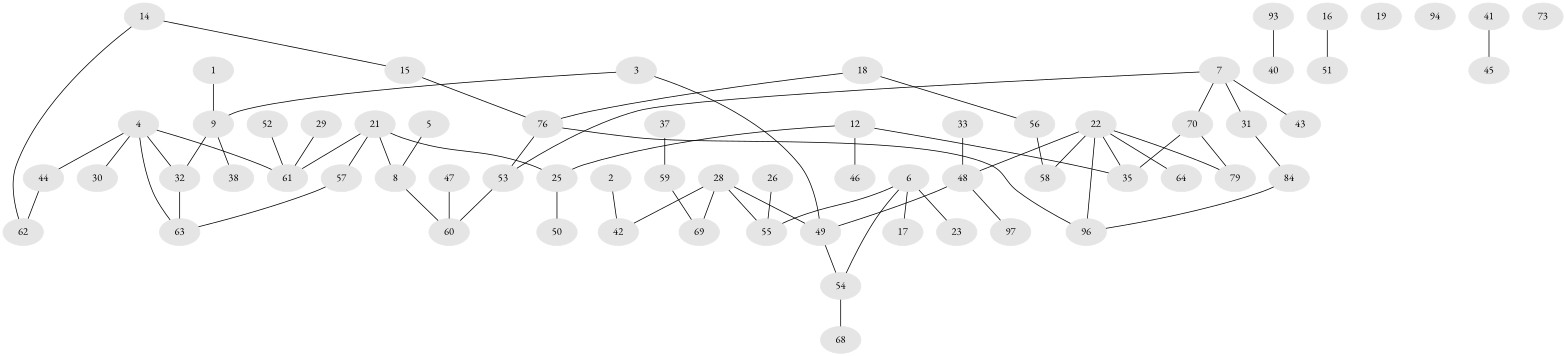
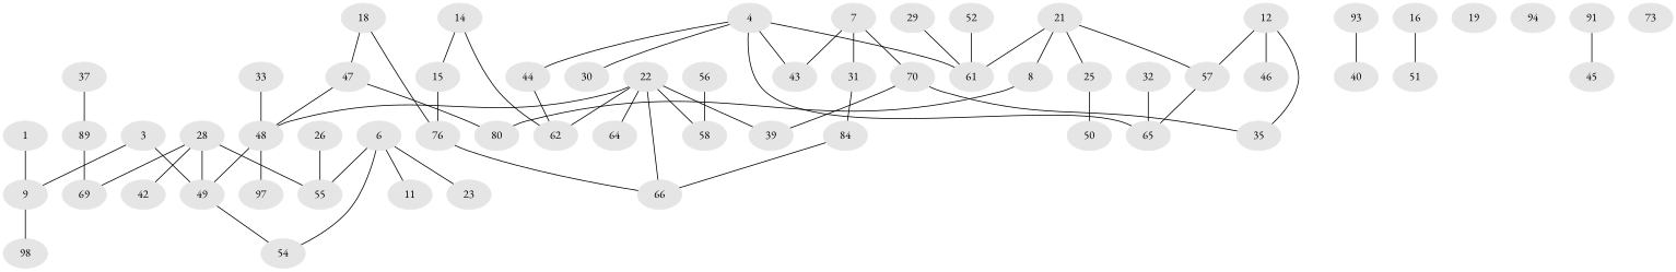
  graph {
    fontname="EB Garamond"
    node [color=gray90 fontname="EB Garamond" style=filled]
    edge [fontname="EB Garamond"]
    1
    9
    32
-   38
-   2
+   38 [label=98]
    42
    3
    49
    54
    4
    30
    43
    44
    61
-   65 [label=63]
+   65
    62
-   5
    8
-   60
+   60 [label=80]
    6
-   17
+   17 [label=11]
    23
    55
    26
-   68
    7
    n27 [label=70]
    31
-   53
    35
-   39 [label=79]
+   39
    n32 [label=84]
    22
    48
    58
    64
-   66 [label=96]
+   66
    12
    46
    57
    n41 [label=93]
    40
    14
    15
    n45 [label=76]
    16
    51
    18
    56
    19
    21
    25
    50
    n54 [label=97]
    n55 [label=94]
    28
    69
    29
    33
    37
-   59
-   41
+   59 [label=89]
+   41 [label=91]
    45
    47
    52
    n66 [label=73]
    1 -- 9
-   9 -- 32
    9 -- 38
    32 -- 65
-   2 -- 42
    3 -- 9
    3 -- 49
    49 -- 54
-   54 -- 68
    4 -- 30
-   4 -- 32
+   4 -- 43
    4 -- 44
    4 -- 61
    4 -- 65
    44 -- 62
-   5 -- 8
    8 -- 60
    6 -- 54
    6 -- 17
    6 -- 23
    6 -- 55
    26 -- 55
    7 -- 43
    7 -- n27
    7 -- 31
-   7 -- 53
    n27 -- 35
    n27 -- 39
    31 -- n32
-   53 -- 60
    n32 -- 66
-   22 -- 35
+   22 -- 62
    22 -- 39
    22 -- 48
    22 -- 58
    22 -- 64
    22 -- 66
    48 -- 49
    48 -- n54
    12 -- 35
    12 -- 46
-   12 -- 25
+   12 -- 57
    57 -- 65
    n41 -- 40
    14 -- 62
    14 -- 15
    15 -- n45
-   n45 -- 53
    n45 -- 66
    16 -- 51
    18 -- n45
-   18 -- 56
+   18 -- 47
    56 -- 58
    21 -- 61
    21 -- 8
    21 -- 57
    21 -- 25
    25 -- 50
    28 -- 42
    28 -- 49
    28 -- 55
    28 -- 69
    29 -- 61
    33 -- 48
    37 -- 59
    59 -- 69
    41 -- 45
    47 -- 60
+   47 -- 48
    52 -- 61
  }
